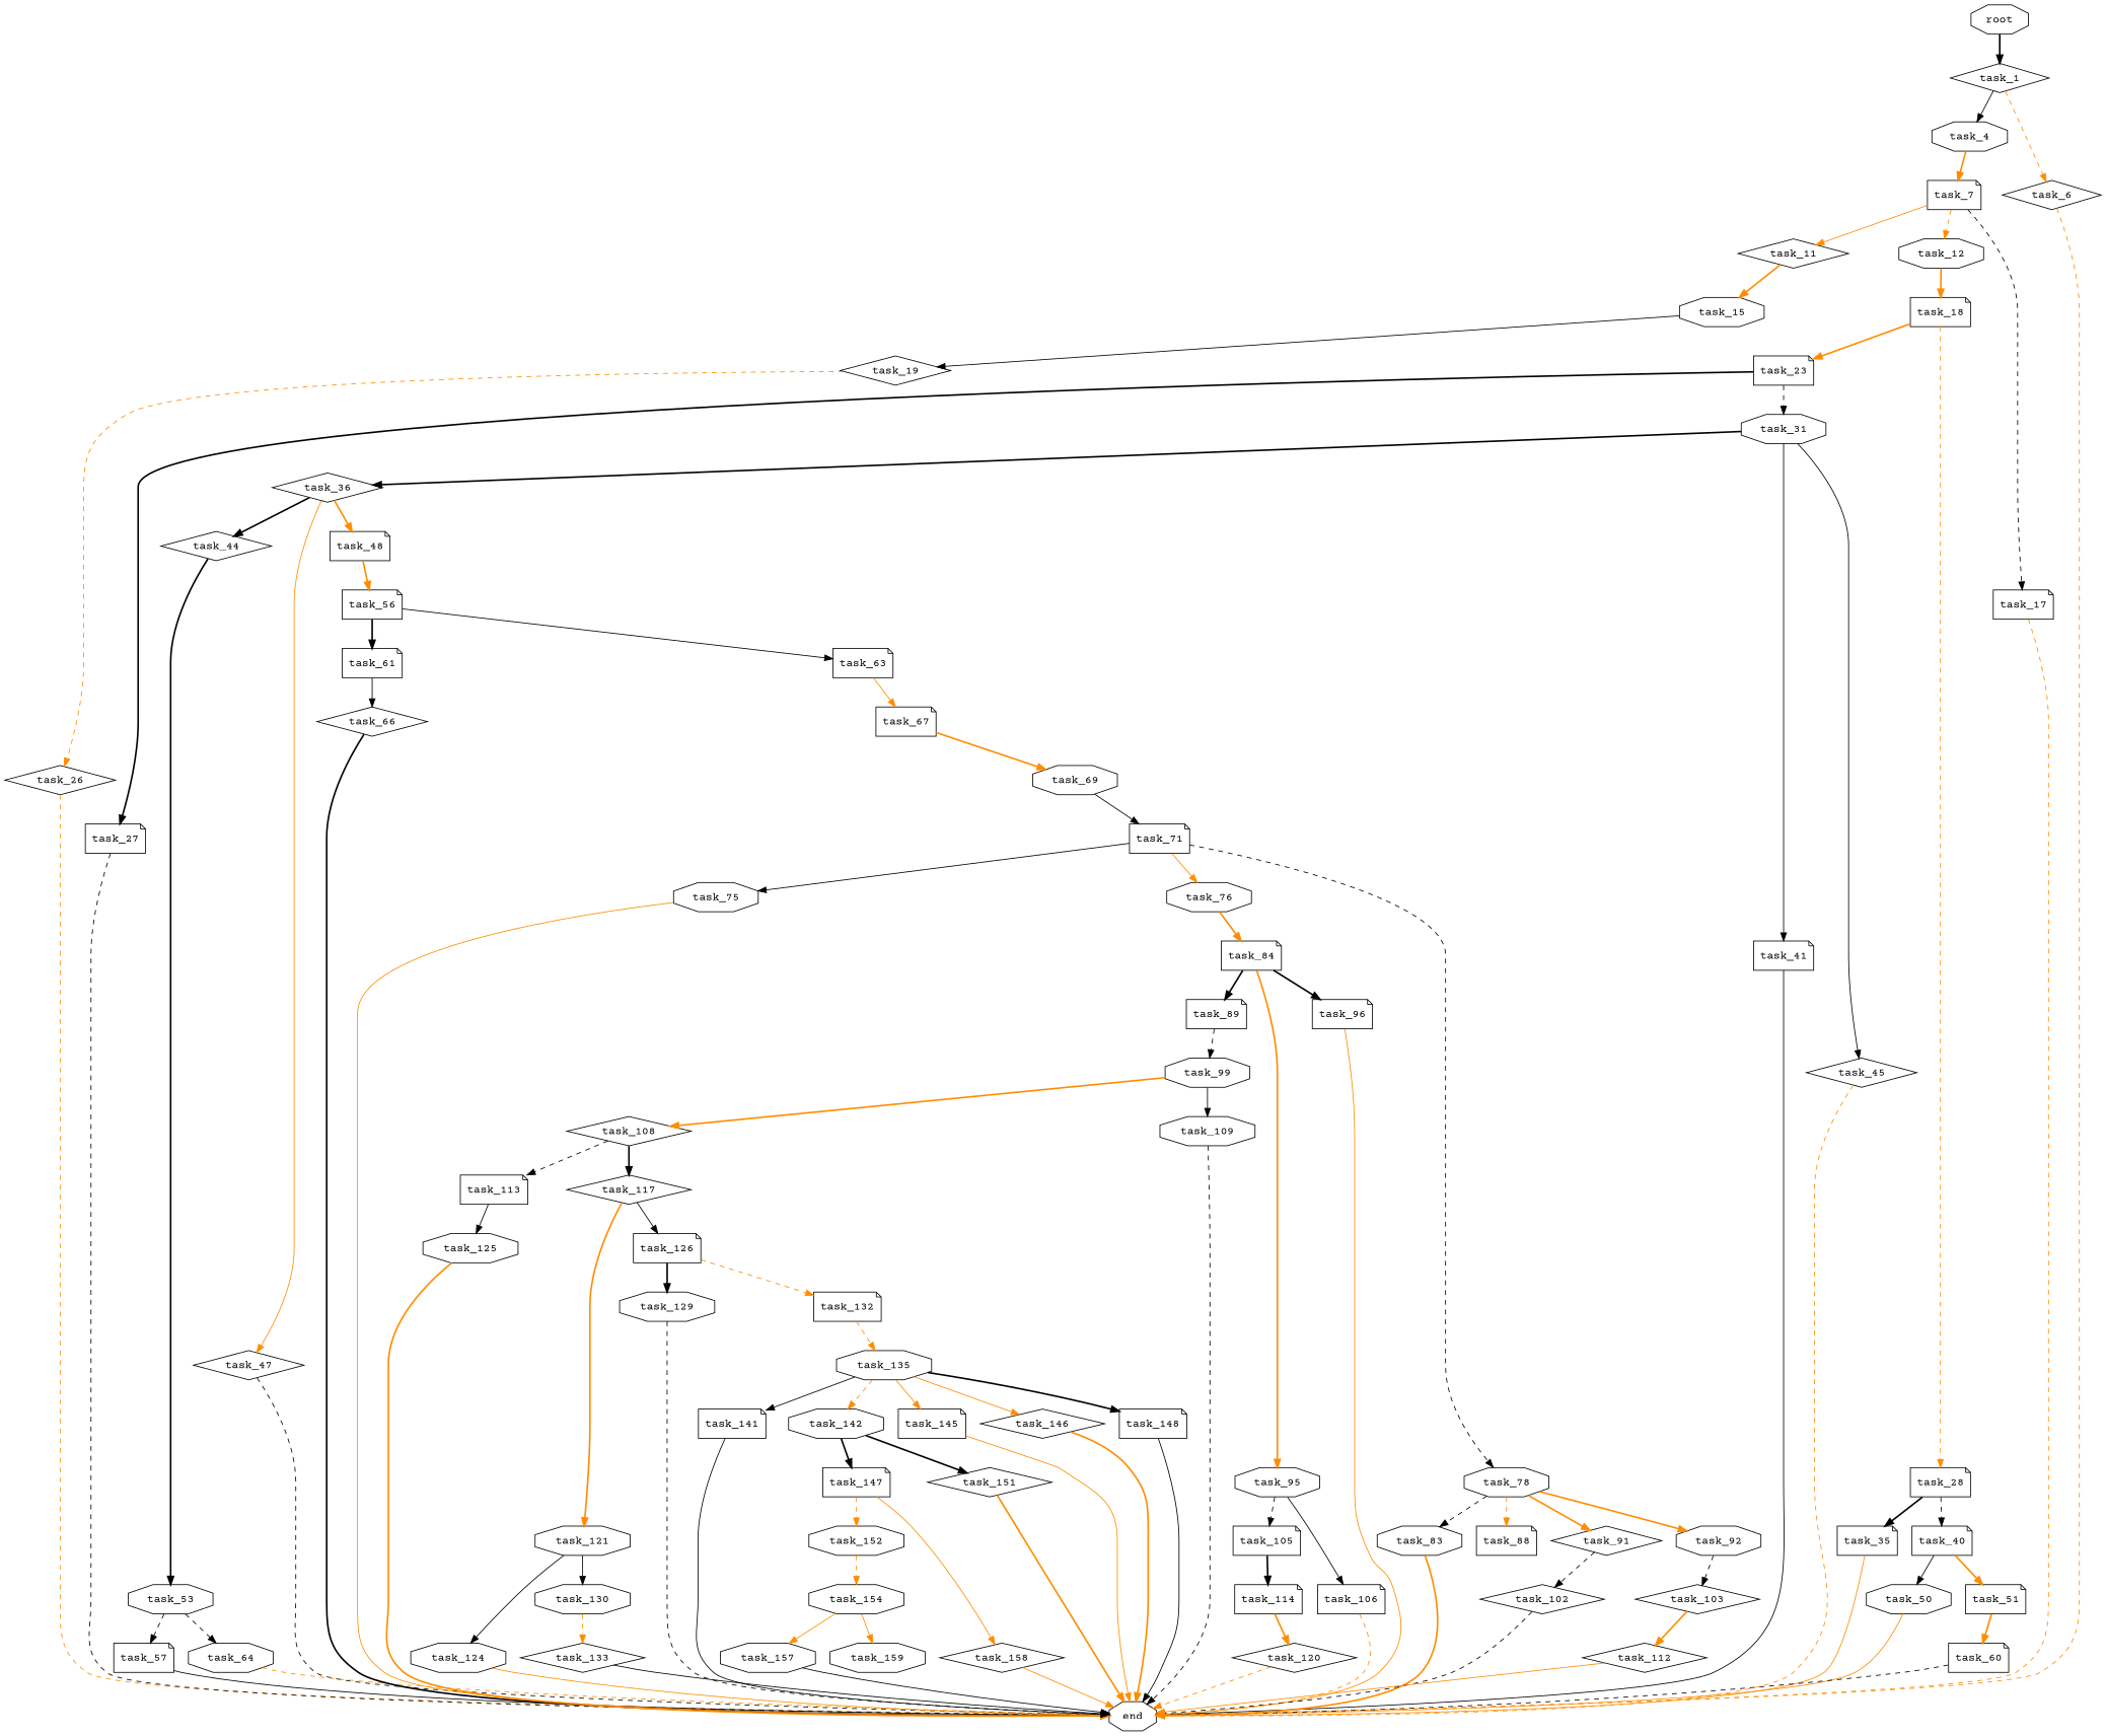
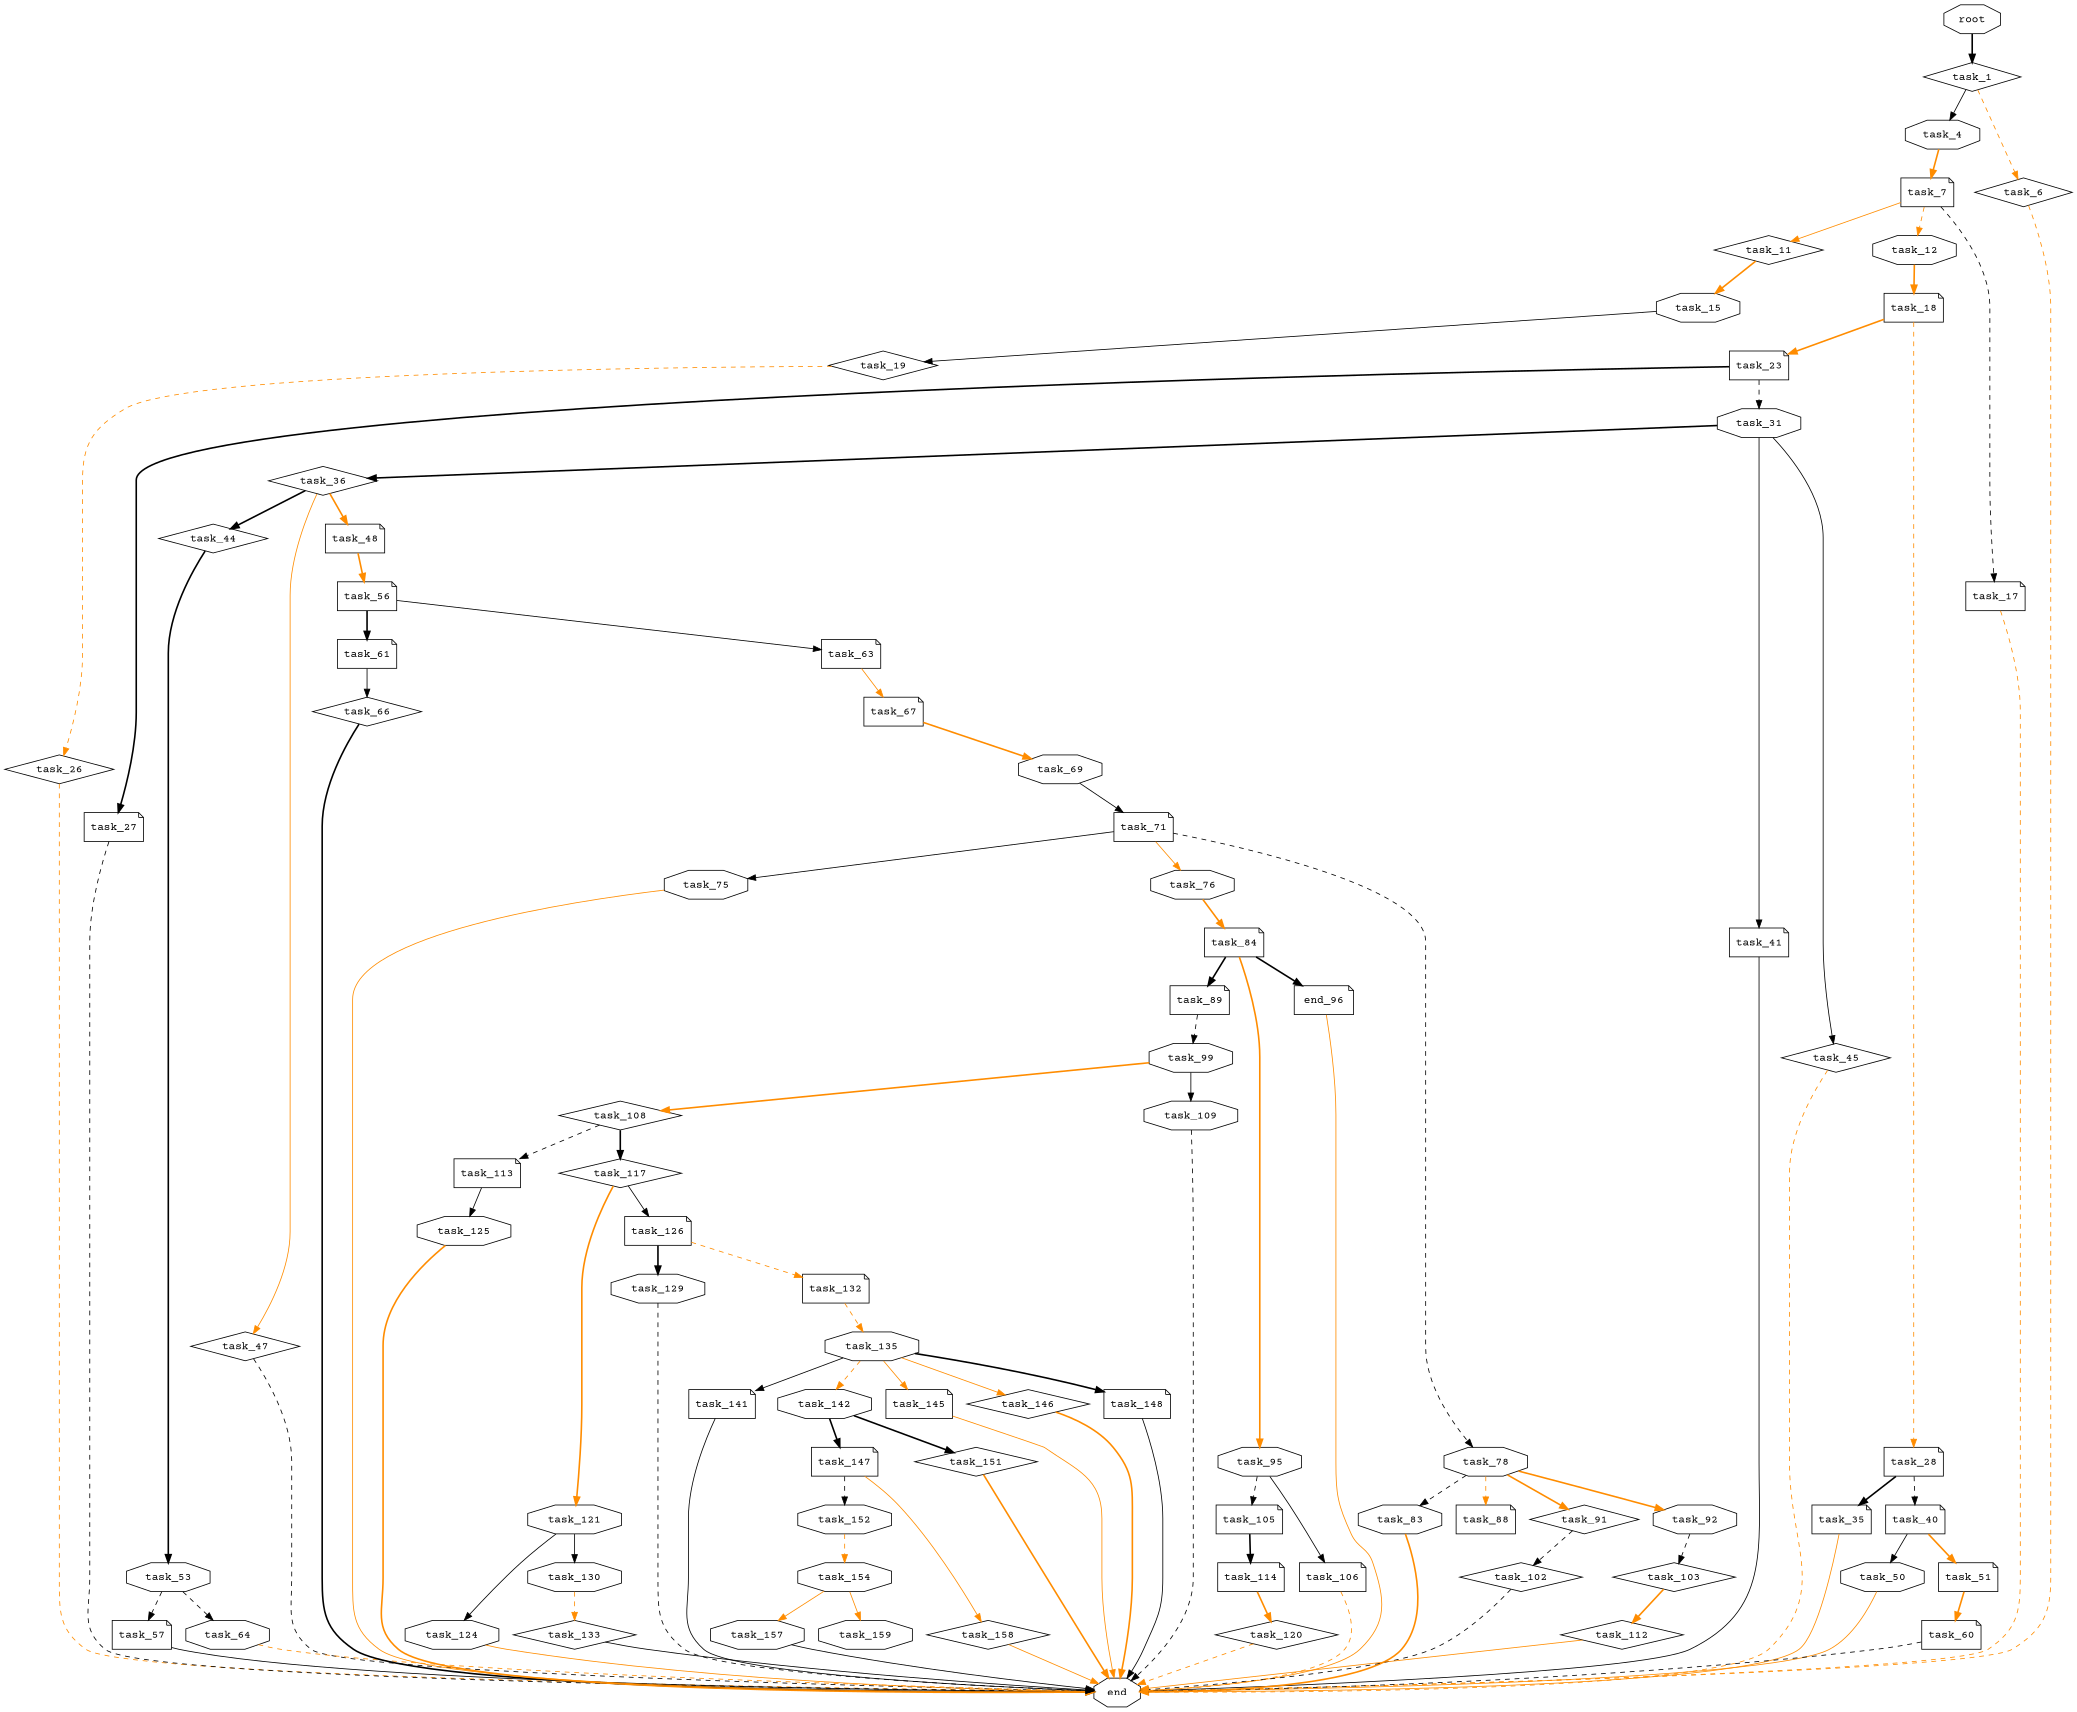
  digraph {
    fontname="Courier Prime"
    node [fontname="Courier Prime" shape=note]
    edge [color=black fontname="Courier Prime" style=solid]
    root [shape=octagon]
    task_1 [shape=diamond]
    task_4 [shape=octagon]
    task_6 [shape=diamond]
    task_7
    end [shape=octagon]
    task_11 [shape=diamond]
    task_12 [shape=octagon]
    task_17
    task_15 [shape=octagon]
    task_18
    task_19 [shape=diamond]
    task_23
    task_28
    task_26 [shape=diamond]
    task_27
    task_31 [shape=octagon]
    task_35
    task_40
    task_36 [shape=diamond]
    task_41
    task_45 [shape=diamond]
    task_50 [shape=octagon]
    task_51
    task_44 [shape=diamond]
    task_47 [shape=diamond]
    task_48
    task_53 [shape=octagon]
    task_56
    task_60
    task_57
    task_64 [shape=octagon]
    task_61
    task_63
    task_66 [shape=diamond]
    task_67
    task_69 [shape=octagon]
    task_71
    task_75 [shape=octagon]
    task_76 [shape=octagon]
    task_78 [shape=octagon]
    task_84
    task_83 [shape=octagon]
    task_88
    task_91 [shape=diamond]
    task_92 [shape=octagon]
    task_89
    task_95 [shape=octagon]
-   task_96
+   task_96 [label=end_96]
    task_102 [shape=diamond]
    task_103 [shape=diamond]
    task_99 [shape=octagon]
    task_105
    task_106
    task_108 [shape=diamond]
    task_109 [shape=octagon]
    task_112 [shape=diamond]
    task_114
    task_113
    task_117 [shape=diamond]
    task_120 [shape=diamond]
    task_125 [shape=octagon]
    task_121 [shape=octagon]
    task_126
    task_124 [shape=octagon]
    task_130 [shape=octagon]
    task_129 [shape=octagon]
    task_132
    task_133 [shape=diamond]
    task_135 [shape=octagon]
    task_141
    task_142 [shape=octagon]
    task_145
    task_146 [shape=diamond]
    task_148
    task_147
    task_151 [shape=diamond]
    task_152 [shape=octagon]
    task_158 [shape=diamond]
    task_154 [shape=octagon]
    task_157 [shape=octagon]
    task_159 [shape=octagon]
    root -> task_1 [style=bold]
    task_1 -> task_4
    task_1 -> task_6 [color=darkorange style=dashed]
    task_4 -> task_7 [color=darkorange style=bold]
    task_6 -> end [color=darkorange style=dashed]
    task_7 -> task_11 [color=darkorange]
    task_7 -> task_12 [color=darkorange style=dashed]
    task_7 -> task_17 [style=dashed]
    task_11 -> task_15 [color=darkorange style=bold]
    task_12 -> task_18 [color=darkorange style=bold]
    task_17 -> end [color=darkorange style=dashed]
    task_15 -> task_19
    task_18 -> task_23 [color=darkorange style=bold]
    task_18 -> task_28 [color=darkorange style=dashed]
    task_19 -> task_26 [color=darkorange style=dashed]
    task_23 -> task_27 [style=bold]
    task_23 -> task_31 [style=dashed]
    task_28 -> task_35 [style=bold]
    task_28 -> task_40 [style=dashed]
    task_26 -> end [color=darkorange style=dashed]
    task_27 -> end [style=dashed]
    task_31 -> task_36 [style=bold]
    task_31 -> task_41
    task_31 -> task_45
    task_35 -> end [color=darkorange]
    task_40 -> task_50
    task_40 -> task_51 [color=darkorange style=bold]
    task_36 -> task_44 [style=bold]
    task_36 -> task_47 [color=darkorange]
    task_36 -> task_48 [color=darkorange style=bold]
    task_41 -> end
    task_45 -> end [color=darkorange style=dashed]
    task_50 -> end [color=darkorange]
    task_51 -> task_60 [color=darkorange style=bold]
    task_44 -> task_53 [style=bold]
    task_47 -> end [style=dashed]
    task_48 -> task_56 [color=darkorange style=bold]
    task_53 -> task_57 [style=dashed]
    task_53 -> task_64 [style=dashed]
    task_56 -> task_61 [style=bold]
    task_56 -> task_63
    task_60 -> end [style=dashed]
    task_57 -> end
    task_64 -> end [color=darkorange style=dashed]
    task_61 -> task_66
    task_63 -> task_67 [color=darkorange]
    task_66 -> end [style=bold]
    task_67 -> task_69 [color=darkorange style=bold]
    task_69 -> task_71
    task_71 -> task_75
    task_71 -> task_76 [color=darkorange]
    task_71 -> task_78 [style=dashed]
    task_75 -> end [color=darkorange]
    task_76 -> task_84 [color=darkorange style=bold]
    task_78 -> task_83 [style=dashed]
    task_78 -> task_88 [color=darkorange style=dashed]
    task_78 -> task_91 [color=darkorange style=bold]
    task_78 -> task_92 [color=darkorange style=bold]
    task_84 -> task_89 [style=bold]
    task_84 -> task_95 [color=darkorange style=bold]
    task_84 -> task_96 [style=bold]
    task_83 -> end [color=darkorange style=bold]
    task_91 -> task_102 [style=dashed]
    task_92 -> task_103 [style=dashed]
    task_89 -> task_99 [style=dashed]
    task_95 -> task_105 [style=dashed]
    task_95 -> task_106
    task_96 -> end [color=darkorange]
    task_102 -> end [style=dashed]
    task_103 -> task_112 [color=darkorange style=bold]
    task_99 -> task_108 [color=darkorange style=bold]
    task_99 -> task_109
    task_105 -> task_114 [style=bold]
    task_106 -> end [color=darkorange style=dashed]
    task_108 -> task_113 [style=dashed]
    task_108 -> task_117 [style=bold]
    task_109 -> end [style=dashed]
    task_112 -> end [color=darkorange]
    task_114 -> task_120 [color=darkorange style=bold]
    task_113 -> task_125
    task_117 -> task_121 [color=darkorange style=bold]
    task_117 -> task_126
    task_120 -> end [color=darkorange style=dashed]
    task_125 -> end [color=darkorange style=bold]
    task_121 -> task_124
    task_121 -> task_130
    task_126 -> task_129 [style=bold]
    task_126 -> task_132 [color=darkorange style=dashed]
    task_124 -> end [color=darkorange]
    task_130 -> task_133 [color=darkorange style=dashed]
    task_129 -> end [style=dashed]
    task_132 -> task_135 [color=darkorange style=dashed]
    task_133 -> end
    task_135 -> task_141
    task_135 -> task_142 [color=darkorange style=dashed]
    task_135 -> task_145 [color=darkorange]
    task_135 -> task_146 [color=darkorange]
    task_135 -> task_148 [style=bold]
    task_141 -> end
    task_142 -> task_147 [style=bold]
    task_142 -> task_151 [style=bold]
    task_145 -> end [color=darkorange]
    task_146 -> end [color=darkorange style=bold]
    task_148 -> end
-   task_147 -> task_152 [color=darkorange style=dashed]
+   task_147 -> task_152 [style=dashed]
    task_147 -> task_158 [color=darkorange]
    task_151 -> end [color=darkorange style=bold]
    task_152 -> task_154 [color=darkorange style=dashed]
    task_158 -> end [color=darkorange]
    task_154 -> task_157 [color=darkorange]
    task_154 -> task_159 [color=darkorange]
    task_157 -> end
  }
